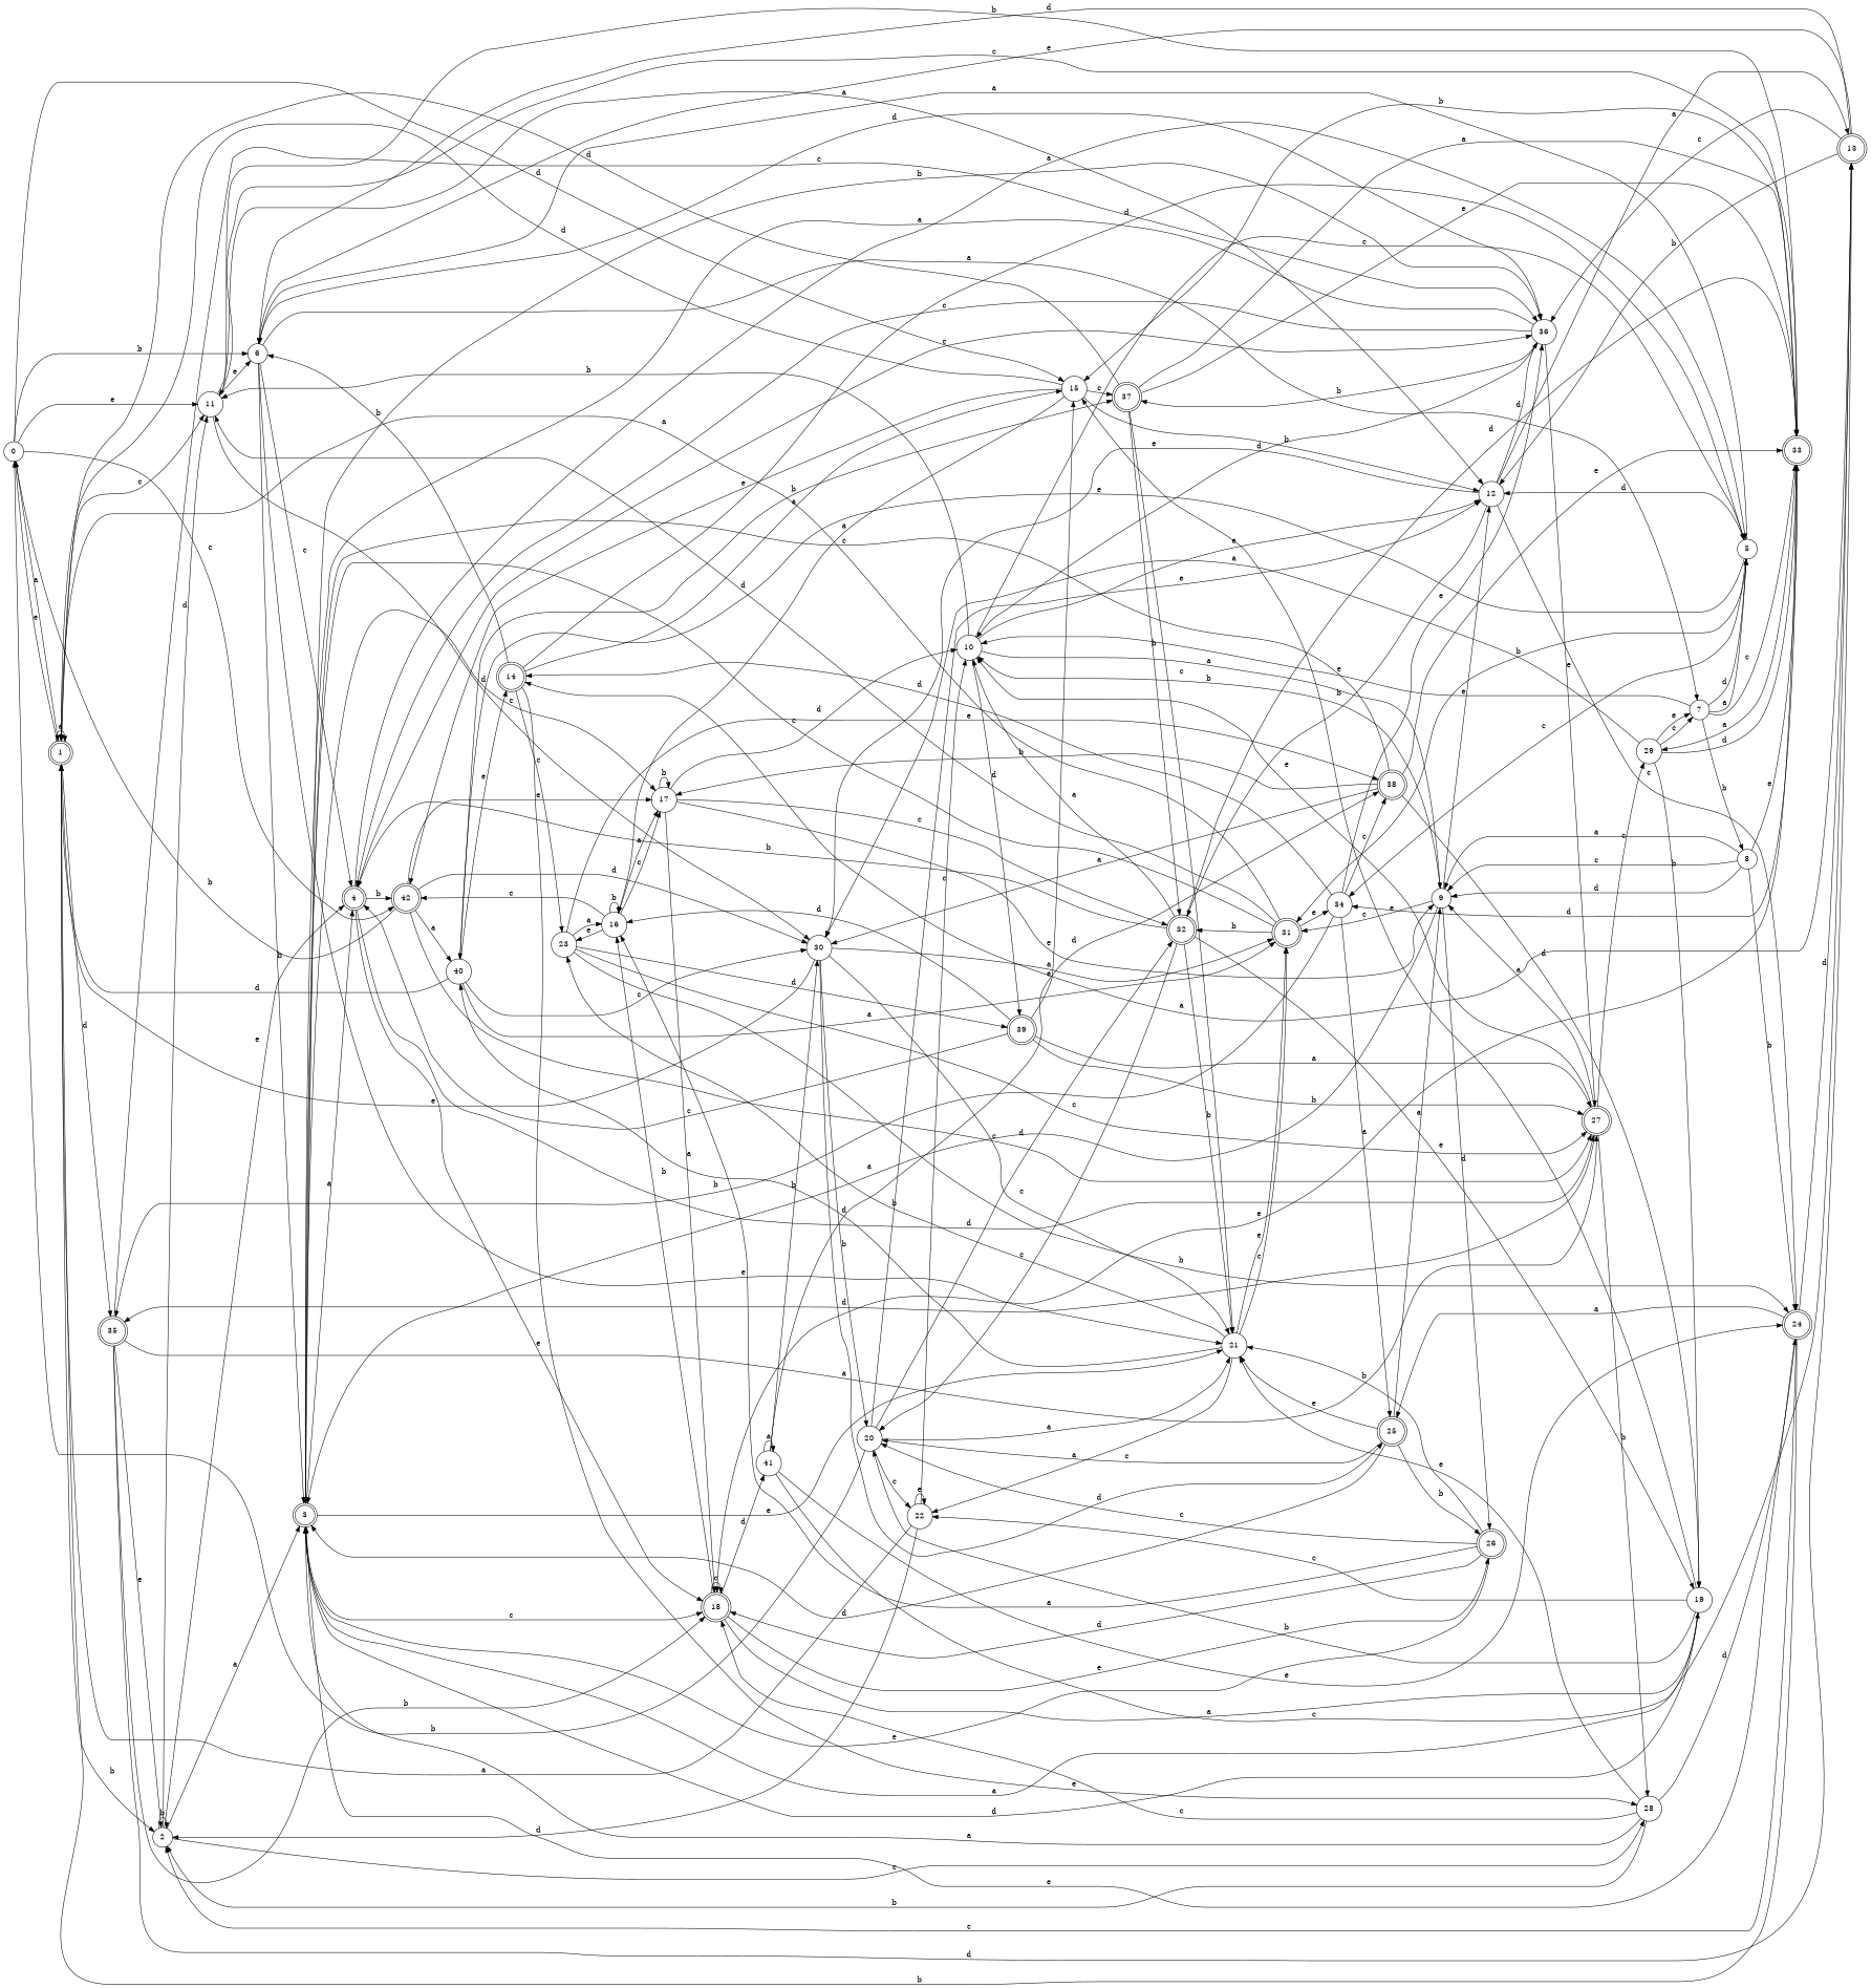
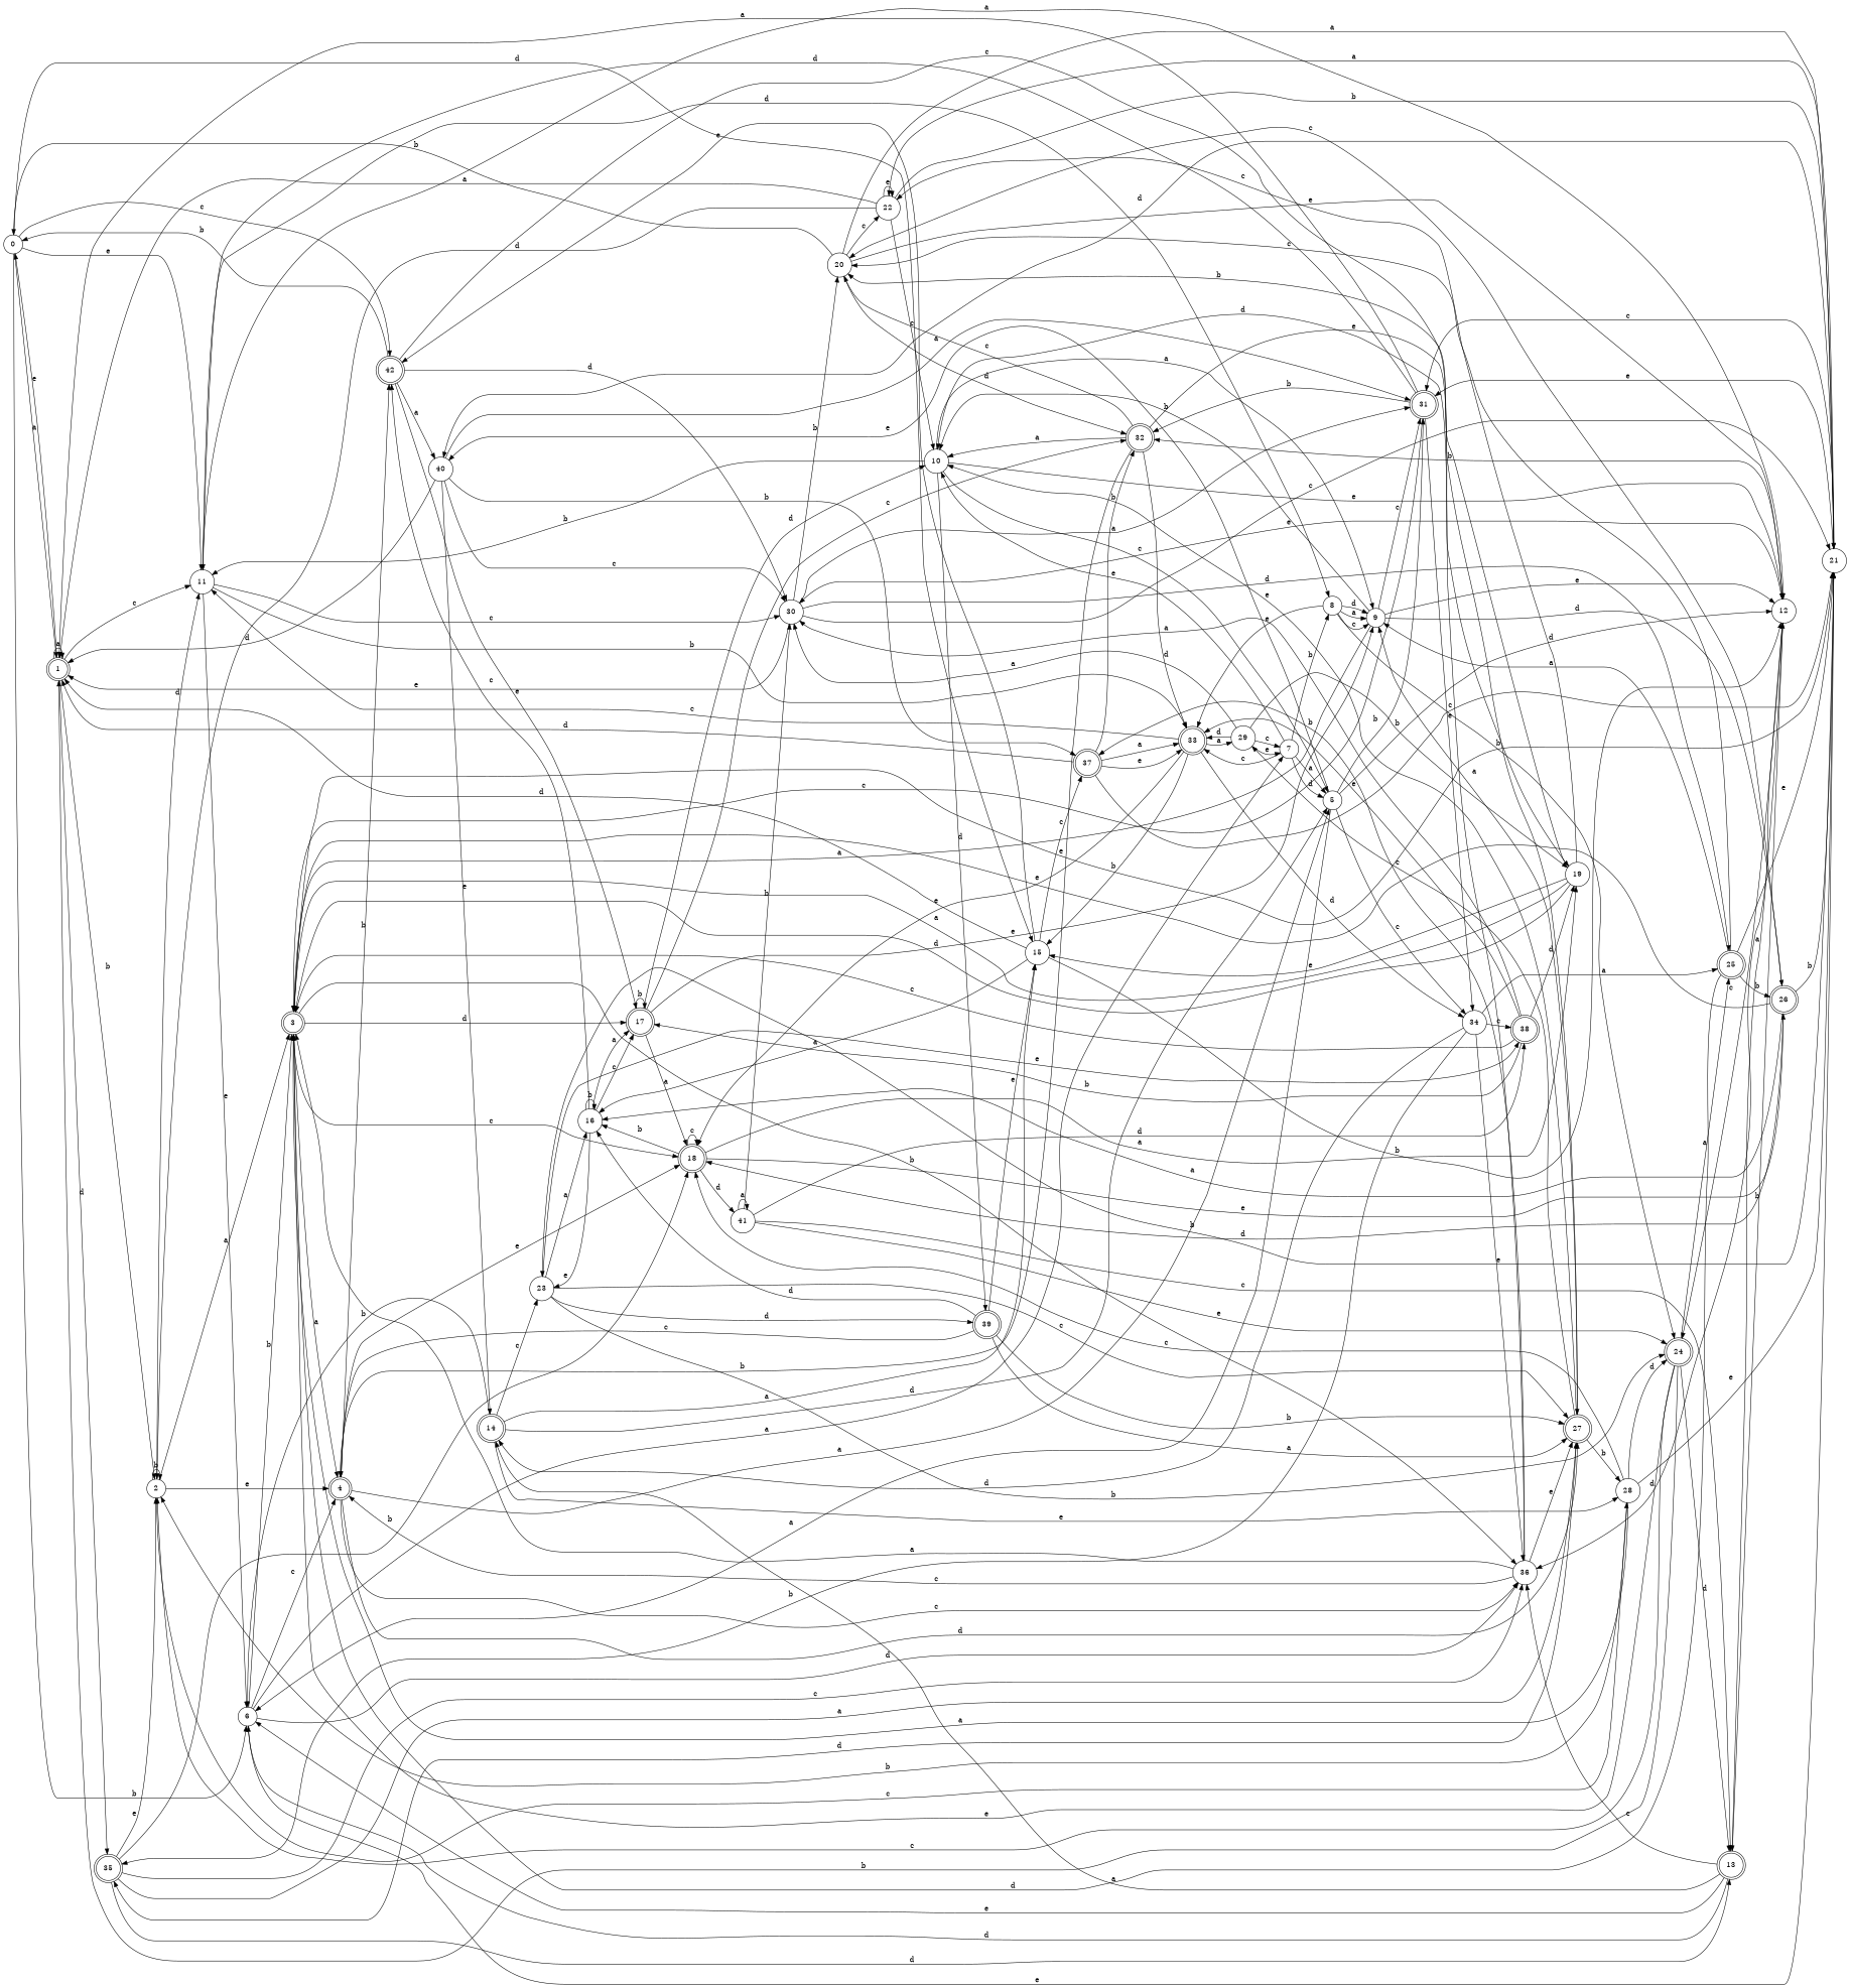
  digraph {
    rankdir=LR
    node [color=black fillcolor=white shape=circle style=filled]
    n1 [label=0]
    n2 [label=1 shape=doublecircle style="rounded,filled"]
    n3 [label=6]
    n4 [label=11]
    n5 [label=15]
    n6 [label=42 shape=doublecircle style="rounded,filled"]
    n7 [label=2]
    n8 [label=35 shape=doublecircle style="rounded,filled"]
    n9 [label=3 shape=doublecircle style="rounded,filled"]
    n10 [label=4 shape=doublecircle style="rounded,filled"]
    n11 [label=21]
    n12 [label=36]
    n13 [label=7]
    n14 [label=12]
    n15 [label=8]
    n16 [label=33 shape=doublecircle style="rounded,filled"]
    n17 [label=30]
    n18 [label=16]
    n19 [label=37 shape=doublecircle style="rounded,filled"]
-   n20 [label=17 style="rounded,filled"]
+   n20 [label=17 shape=doublecircle style="rounded,filled"]
    n21 [label=27 shape=doublecircle style="rounded,filled"]
    n22 [label=40]
    n23 [label=28]
    n24 [label=18 shape=doublecircle style="rounded,filled"]
    n25 [label=13 shape=doublecircle style="rounded,filled"]
    n26 [label=5]
    n27 [label=24 shape=doublecircle style="rounded,filled"]
    n28 [label=10]
    n29 [label=9]
    n30 [label=32 shape=doublecircle style="rounded,filled"]
    n31 [label=26 shape=doublecircle style="rounded,filled"]
    n32 [label=19]
    n33 [label=41]
    n34 [label=31 shape=doublecircle style="rounded,filled"]
    n35 [label=23]
    n36 [label=22]
    n37 [label=34]
    n38 [label=29]
    n39 [label=14 shape=doublecircle style="rounded,filled"]
    n40 [label=38 shape=doublecircle style="rounded,filled"]
    n41 [label=25 shape=doublecircle style="rounded,filled"]
    n42 [label=39 shape=doublecircle style="rounded,filled"]
    n43 [label=20]
    n1 -> n2 [label=a]
    n1 -> n3 [label=b]
    n1 -> n4 [label=e]
    n1 -> n5 [label=d]
    n1 -> n6 [label=c]
    n2 -> n1 [label=e]
    n2 -> n2 [label=a]
    n2 -> n4 [label=c]
    n2 -> n7 [label=b]
    n2 -> n8 [label=d]
    n3 -> n9 [label=b]
    n3 -> n10 [label=c]
    n3 -> n11 [label=e]
    n3 -> n12 [label=d]
    n3 -> n13 [label=a]
    n4 -> n3 [label=e]
    n4 -> n14 [label=a]
+   n4 -> n15 [label=d]
    n4 -> n16 [label=b]
    n4 -> n17 [label=c]
    n5 -> n2 [label=d]
    n5 -> n6 [label=e]
    n5 -> n14 [label=b]
    n5 -> n18 [label=a]
    n5 -> n19 [label=c]
    n6 -> n1 [label=b]
    n6 -> n17 [label=d]
    n6 -> n20 [label=e]
    n6 -> n21 [label=c]
    n6 -> n22 [label=a]
    n7 -> n4 [label=d]
    n7 -> n7 [label=b]
    n7 -> n9 [label=a]
    n7 -> n10 [label=e]
    n7 -> n23 [label=c]
    n8 -> n7 [label=e]
    n8 -> n12 [label=c]
    n8 -> n21 [label=a]
    n8 -> n24 [label=b]
    n8 -> n25 [label=d]
    n9 -> n10 [label=a]
    n9 -> n11 [label=e]
    n9 -> n12 [label=b]
    n9 -> n20 [label=d]
    n9 -> n24 [label=c]
    n10 -> n6 [label=b]
    n10 -> n12 [label=c]
    n10 -> n21 [label=d]
    n10 -> n24 [label=e]
    n10 -> n26 [label=a]
    n11 -> n22 [label=d]
    n11 -> n34 [label=c]
    n11 -> n34 [label=e]
    n11 -> n35 [label=b]
    n11 -> n36 [label=a]
    n12 -> n9 [label=a]
    n12 -> n10 [label=c]
    n12 -> n19 [label=b]
    n12 -> n21 [label=e]
    n12 -> n28 [label=d]
    n13 -> n15 [label=b]
    n13 -> n16 [label=c]
    n13 -> n26 [label=a]
    n13 -> n26 [label=d]
    n13 -> n28 [label=e]
    n14 -> n12 [label=d]
    n14 -> n17 [label=e]
    n14 -> n25 [label=a]
    n14 -> n27 [label=c]
    n14 -> n30 [label=b]
    n15 -> n16 [label=e]
    n15 -> n27 [label=b]
    n15 -> n29 [label=a]
    n15 -> n29 [label=c]
    n15 -> n29 [label=d]
    n16 -> n4 [label=c]
    n16 -> n5 [label=b]
    n16 -> n24 [label=e]
    n16 -> n37 [label=d]
    n16 -> n38 [label=a]
    n17 -> n2 [label=e]
    n17 -> n11 [label=c]
    n17 -> n34 [label=a]
    n17 -> n41 [label=d]
    n17 -> n43 [label=b]
    n18 -> n6 [label=c]
    n18 -> n18 [label=b]
    n18 -> n20 [label=a]
    n18 -> n20 [label=c]
    n18 -> n35 [label=e]
    n19 -> n2 [label=d]
    n19 -> n11 [label=c]
    n19 -> n16 [label=a]
    n19 -> n16 [label=e]
    n19 -> n30 [label=b]
    n20 -> n20 [label=b]
    n20 -> n24 [label=a]
    n20 -> n28 [label=d]
    n20 -> n29 [label=e]
    n20 -> n30 [label=c]
    n21 -> n8 [label=d]
    n21 -> n23 [label=b]
    n21 -> n28 [label=e]
    n21 -> n29 [label=a]
    n21 -> n38 [label=c]
    n22 -> n2 [label=d]
    n22 -> n17 [label=c]
    n22 -> n19 [label=b]
    n22 -> n34 [label=a]
    n22 -> n39 [label=e]
    n23 -> n7 [label=b]
    n23 -> n9 [label=a]
    n23 -> n11 [label=e]
    n23 -> n24 [label=c]
    n23 -> n27 [label=d]
    n24 -> n18 [label=b]
    n24 -> n24 [label=c]
    n24 -> n31 [label=e]
    n24 -> n32 [label=a]
    n24 -> n33 [label=d]
    n25 -> n3 [label=d]
    n25 -> n3 [label=e]
    n25 -> n12 [label=c]
    n25 -> n14 [label=b]
    n25 -> n39 [label=a]
    n26 -> n3 [label=a]
    n26 -> n14 [label=d]
    n26 -> n22 [label=e]
    n26 -> n34 [label=b]
    n26 -> n37 [label=c]
    n27 -> n2 [label=b]
    n27 -> n7 [label=c]
    n27 -> n9 [label=e]
    n27 -> n25 [label=d]
    n27 -> n41 [label=a]
    n28 -> n4 [label=b]
    n28 -> n14 [label=e]
    n28 -> n26 [label=c]
    n28 -> n29 [label=a]
    n28 -> n42 [label=d]
    n29 -> n9 [label=a]
    n29 -> n14 [label=e]
    n29 -> n28 [label=b]
    n29 -> n31 [label=d]
    n29 -> n34 [label=c]
    n30 -> n10 [label=b]
    n30 -> n16 [label=d]
    n30 -> n28 [label=a]
    n30 -> n32 [label=e]
    n30 -> n43 [label=c]
    n31 -> n9 [label=e]
    n31 -> n11 [label=b]
    n31 -> n18 [label=a]
    n31 -> n24 [label=d]
    n31 -> n43 [label=c]
    n32 -> n5 [label=e]
    n32 -> n9 [label=a]
    n32 -> n9 [label=d]
    n32 -> n36 [label=c]
    n32 -> n43 [label=b]
    n33 -> n17 [label=b]
    n33 -> n25 [label=c]
    n33 -> n27 [label=e]
    n33 -> n33 [label=a]
    n33 -> n40 [label=d]
    n34 -> n2 [label=a]
    n34 -> n4 [label=d]
    n34 -> n9 [label=c]
    n34 -> n30 [label=b]
    n34 -> n37 [label=e]
    n35 -> n18 [label=a]
    n35 -> n21 [label=c]
    n35 -> n27 [label=b]
    n35 -> n40 [label=e]
    n35 -> n42 [label=d]
    n36 -> n2 [label=a]
    n36 -> n7 [label=d]
-   n30 -> n11 [label=b]
+   n36 -> n11 [label=b]
    n36 -> n28 [label=c]
    n36 -> n36 [label=e]
    n37 -> n8 [label=b]
    n37 -> n12 [label=e]
    n37 -> n39 [label=d]
    n37 -> n40 [label=c]
    n37 -> n41 [label=a]
    n38 -> n13 [label=c]
    n38 -> n13 [label=e]
    n38 -> n16 [label=d]
    n38 -> n17 [label=a]
    n38 -> n32 [label=b]
    n39 -> n3 [label=b]
    n39 -> n5 [label=a]
    n39 -> n23 [label=e]
    n39 -> n26 [label=d]
    n39 -> n35 [label=c]
    n40 -> n9 [label=c]
    n40 -> n16 [label=e]
    n40 -> n17 [label=a]
    n40 -> n20 [label=b]
    n40 -> n32 [label=d]
    n41 -> n9 [label=d]
    n41 -> n11 [label=e]
    n41 -> n29 [label=a]
    n41 -> n31 [label=b]
    n41 -> n43 [label=c]
    n42 -> n5 [label=e]
    n42 -> n10 [label=c]
    n42 -> n18 [label=d]
    n42 -> n21 [label=a]
    n42 -> n21 [label=b]
    n43 -> n1 [label=b]
    n43 -> n11 [label=a]
    n43 -> n14 [label=e]
    n43 -> n30 [label=d]
    n43 -> n36 [label=c]
  }
